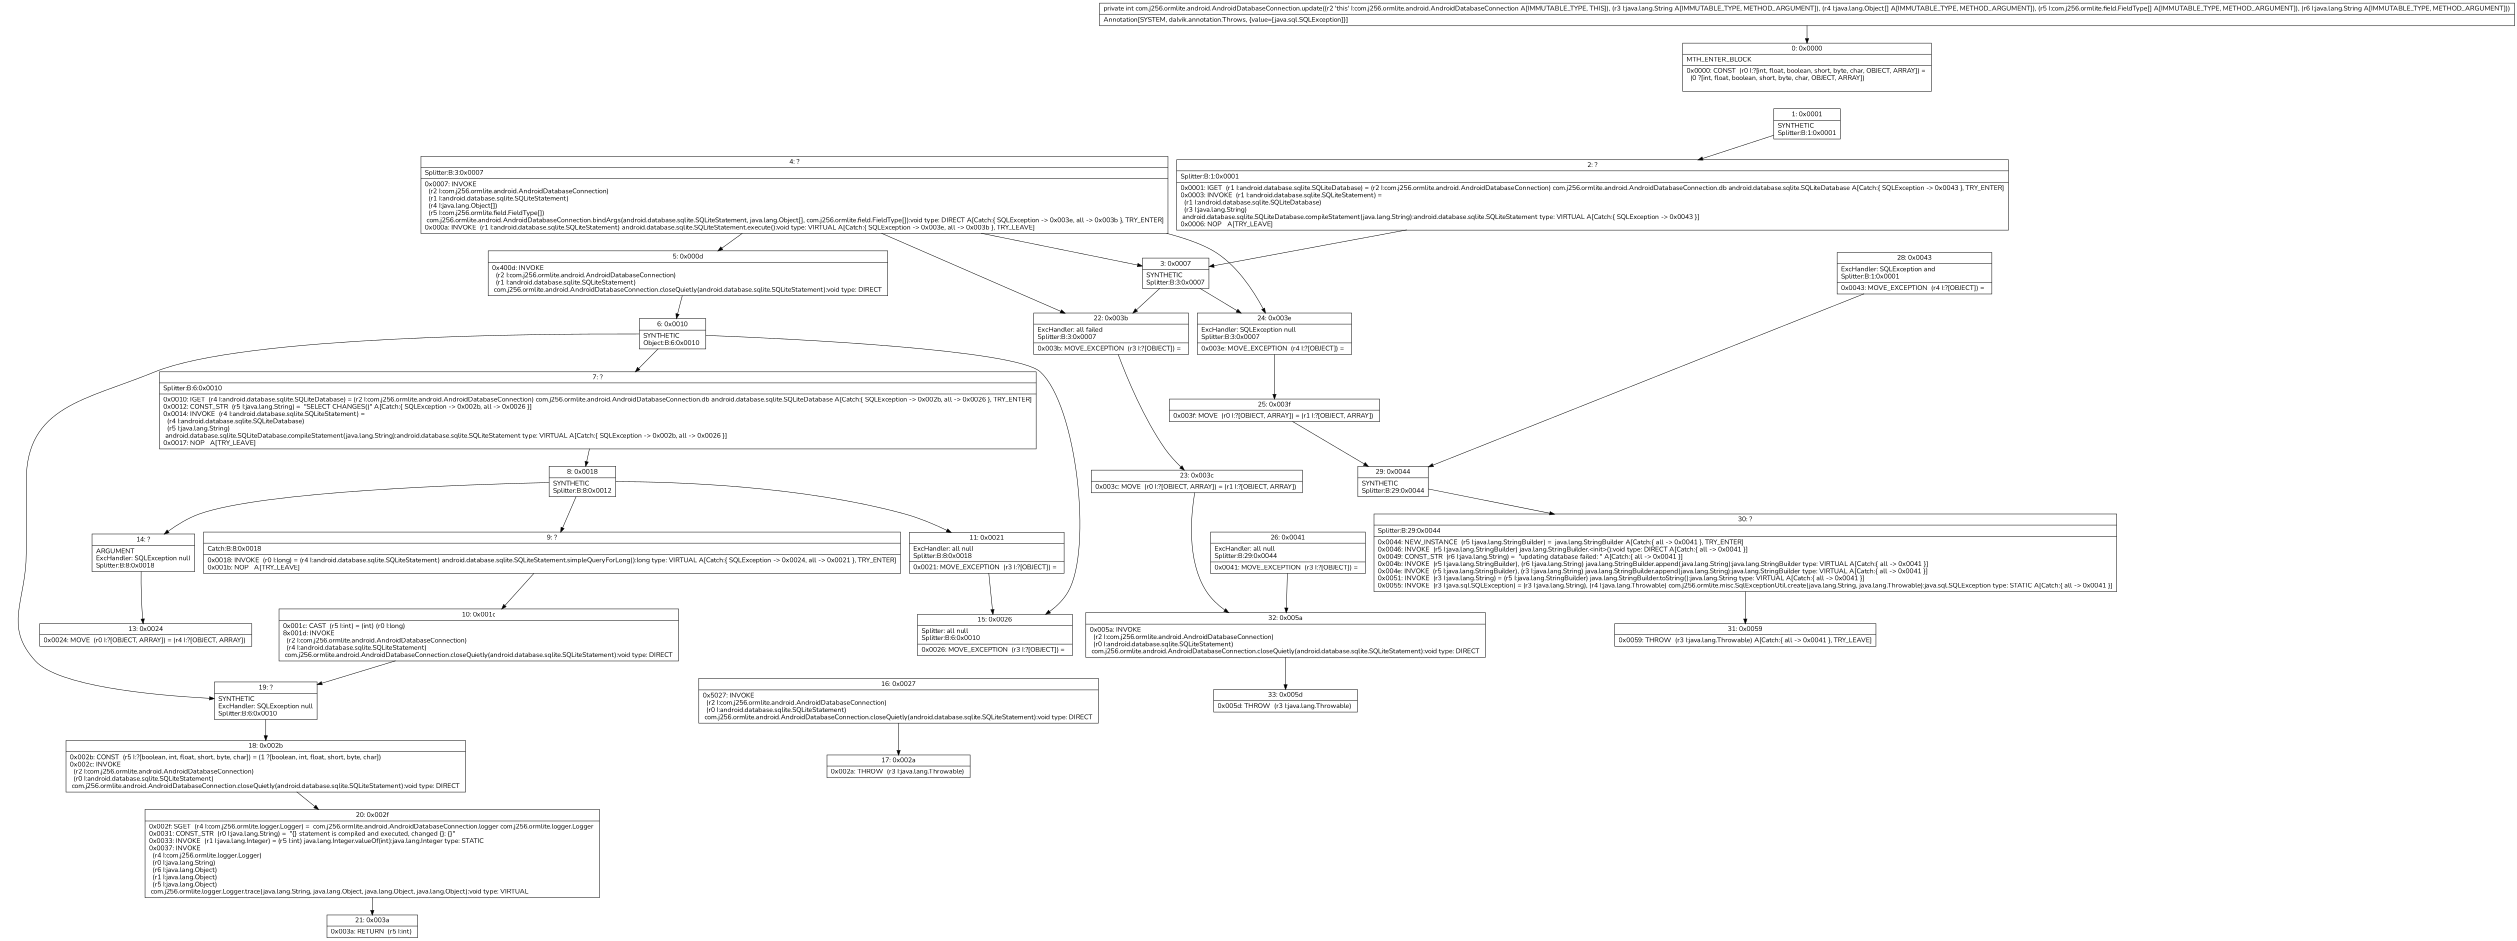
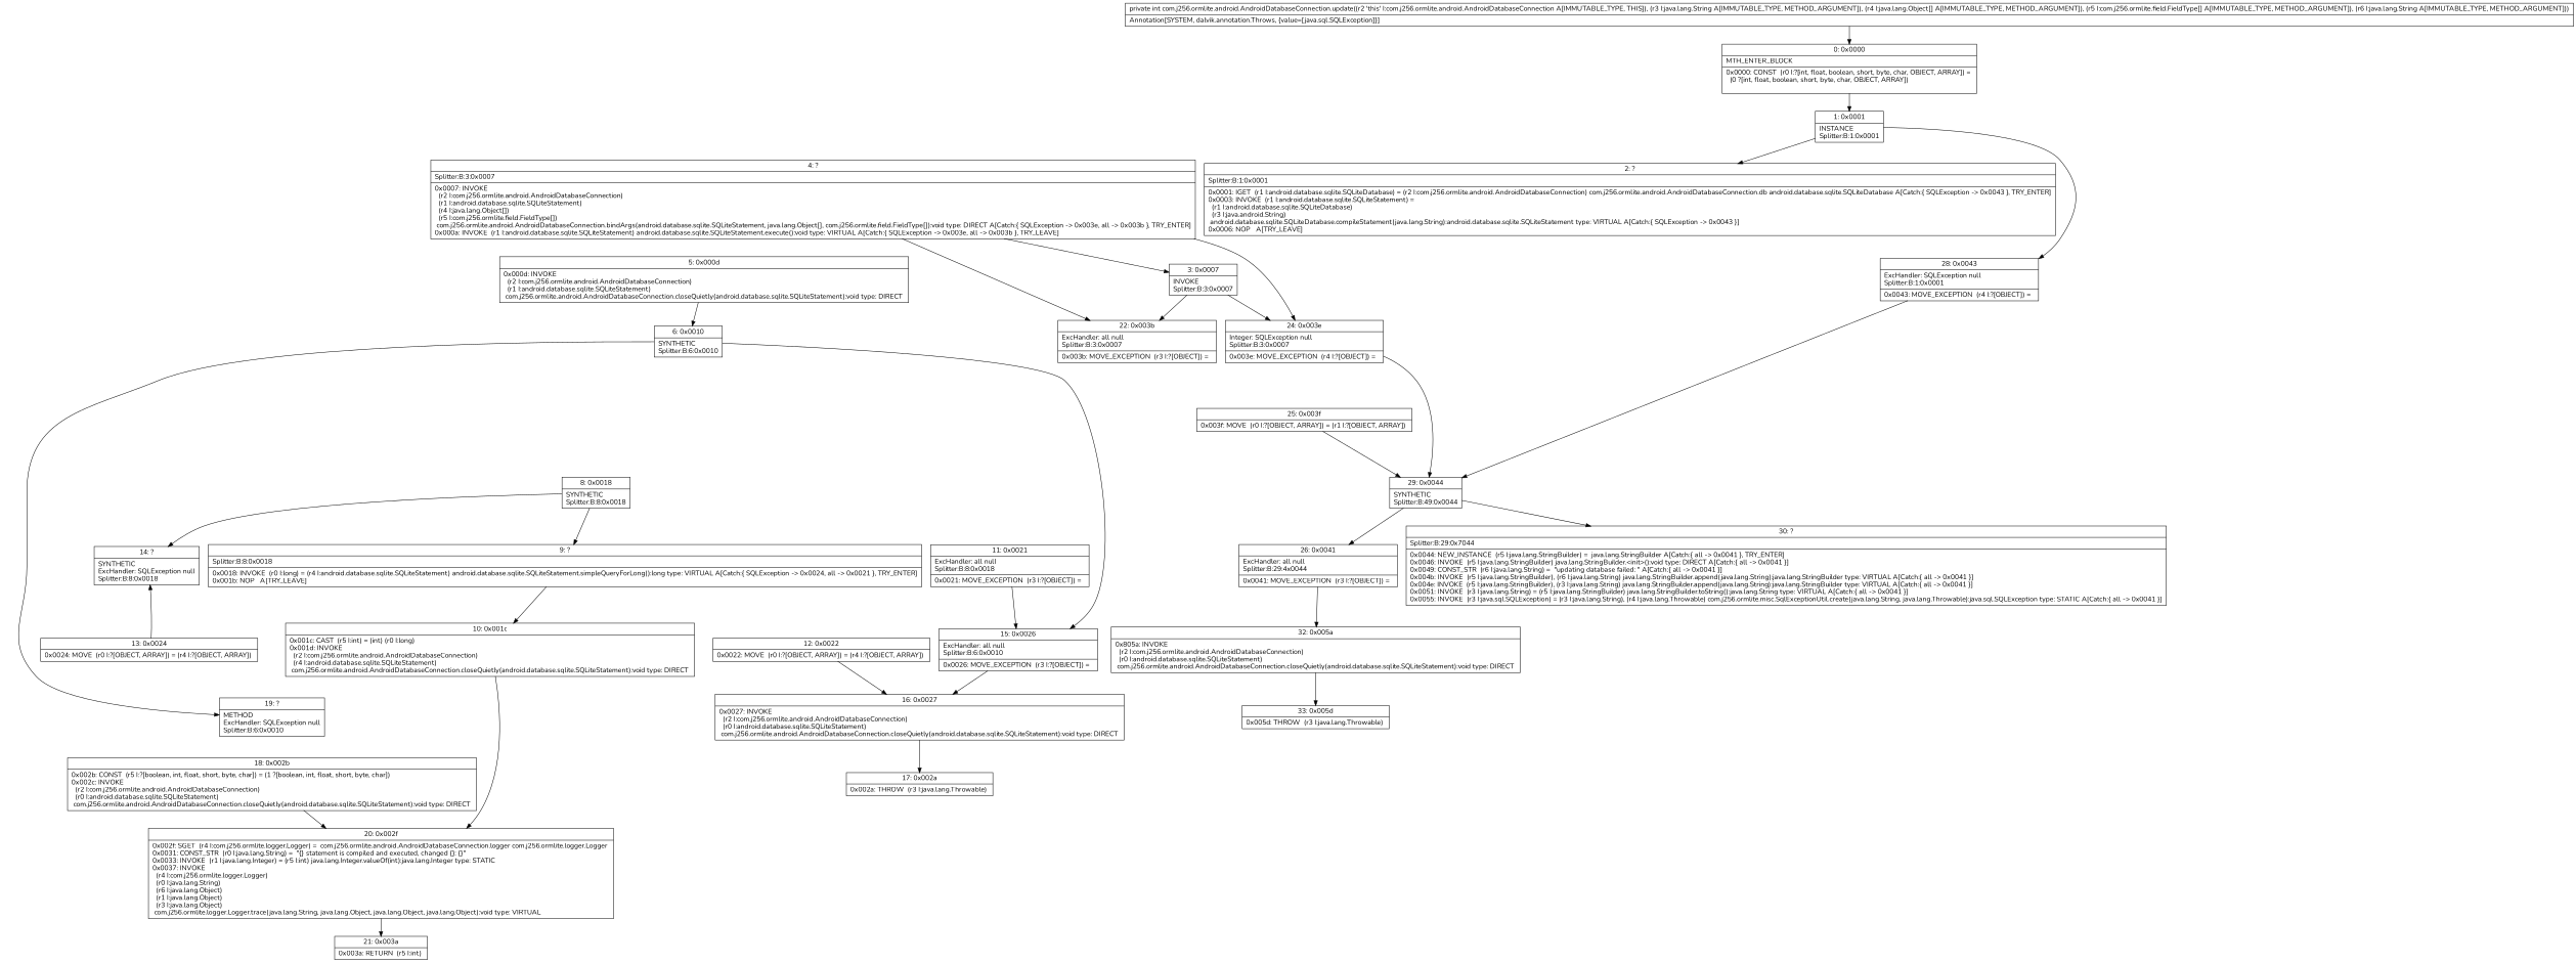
  digraph {
    fontname=Nunito
    node [fontname=Nunito shape=record]
    edge [fontname=Nunito]
    n1 [label="{0\:\ 0x0000|MTH_ENTER_BLOCK\l|0x0000: CONST  (r0 I:?[int, float, boolean, short, byte, char, OBJECT, ARRAY]) = \l  (0 ?[int, float, boolean, short, byte, char, OBJECT, ARRAY])\l \l}"]
-   n2 [label="{1\:\ 0x0001|SYNTHETIC\lSplitter:B:1:0x0001\l}"]
-   n3 [label="{2\:\ ?|Splitter:B:1:0x0001\l|0x0001: IGET  (r1 I:android.database.sqlite.SQLiteDatabase) = (r2 I:com.j256.ormlite.android.AndroidDatabaseConnection) com.j256.ormlite.android.AndroidDatabaseConnection.db android.database.sqlite.SQLiteDatabase A[Catch:\{ SQLException \-\> 0x0043 \}, TRY_ENTER]\l0x0003: INVOKE  (r1 I:android.database.sqlite.SQLiteStatement) = \l  (r1 I:android.database.sqlite.SQLiteDatabase)\l  (r3 I:java.lang.String)\l android.database.sqlite.SQLiteDatabase.compileStatement(java.lang.String):android.database.sqlite.SQLiteStatement type: VIRTUAL A[Catch:\{ SQLException \-\> 0x0043 \}]\l0x0006: NOP   A[TRY_LEAVE]\l}"]
-   n4 [label="{28\:\ 0x0043|ExcHandler: SQLException and\lSplitter:B:1:0x0001\l|0x0043: MOVE_EXCEPTION  (r4 I:?[OBJECT]) =  \l}"]
-   n5 [label="{3\:\ 0x0007|SYNTHETIC\lSplitter:B:3:0x0007\l}"]
-   n6 [label="{29\:\ 0x0044|SYNTHETIC\lSplitter:B:29:0x0044\l}"]
-   n7 [label="{22\:\ 0x003b|ExcHandler: all failed\lSplitter:B:3:0x0007\l|0x003b: MOVE_EXCEPTION  (r3 I:?[OBJECT]) =  \l}"]
-   n8 [label="{24\:\ 0x003e|ExcHandler: SQLException null\lSplitter:B:3:0x0007\l|0x003e: MOVE_EXCEPTION  (r4 I:?[OBJECT]) =  \l}"]
+   n2 [label="{1\:\ 0x0001|INSTANCE\lSplitter:B:1:0x0001\l}"]
+   n3 [label="{2\:\ ?|Splitter:B:1:0x0001\l|0x0001: IGET  (r1 I:android.database.sqlite.SQLiteDatabase) = (r2 I:com.j256.ormlite.android.AndroidDatabaseConnection) com.j256.ormlite.android.AndroidDatabaseConnection.db android.database.sqlite.SQLiteDatabase A[Catch:\{ SQLException \-\> 0x0043 \}, TRY_ENTER]\l0x0003: INVOKE  (r1 I:android.database.sqlite.SQLiteStatement) = \l  (r1 I:android.database.sqlite.SQLiteDatabase)\l  (r3 I:java.android.String)\l android.database.sqlite.SQLiteDatabase.compileStatement(java.lang.String):android.database.sqlite.SQLiteStatement type: VIRTUAL A[Catch:\{ SQLException \-\> 0x0043 \}]\l0x0006: NOP   A[TRY_LEAVE]\l}"]
+   n4 [label="{28\:\ 0x0043|ExcHandler: SQLException null\lSplitter:B:1:0x0001\l|0x0043: MOVE_EXCEPTION  (r4 I:?[OBJECT]) =  \l}"]
+   n5 [label="{3\:\ 0x0007|INVOKE\lSplitter:B:3:0x0007\l}"]
+   n6 [label="{29\:\ 0x0044|SYNTHETIC\lSplitter:B:49:0x0044\l}"]
+   n7 [label="{22\:\ 0x003b|ExcHandler: all null\lSplitter:B:3:0x0007\l|0x003b: MOVE_EXCEPTION  (r3 I:?[OBJECT]) =  \l}"]
+   n8 [label="{24\:\ 0x003e|Integer: SQLException null\lSplitter:B:3:0x0007\l|0x003e: MOVE_EXCEPTION  (r4 I:?[OBJECT]) =  \l}"]
    n9 [label="{4\:\ ?|Splitter:B:3:0x0007\l|0x0007: INVOKE  \l  (r2 I:com.j256.ormlite.android.AndroidDatabaseConnection)\l  (r1 I:android.database.sqlite.SQLiteStatement)\l  (r4 I:java.lang.Object[])\l  (r5 I:com.j256.ormlite.field.FieldType[])\l com.j256.ormlite.android.AndroidDatabaseConnection.bindArgs(android.database.sqlite.SQLiteStatement, java.lang.Object[], com.j256.ormlite.field.FieldType[]):void type: DIRECT A[Catch:\{ SQLException \-\> 0x003e, all \-\> 0x003b \}, TRY_ENTER]\l0x000a: INVOKE  (r1 I:android.database.sqlite.SQLiteStatement) android.database.sqlite.SQLiteStatement.execute():void type: VIRTUAL A[Catch:\{ SQLException \-\> 0x003e, all \-\> 0x003b \}, TRY_LEAVE]\l}"]
-   n10 [label="{5\:\ 0x000d|0x400d: INVOKE  \l  (r2 I:com.j256.ormlite.android.AndroidDatabaseConnection)\l  (r1 I:android.database.sqlite.SQLiteStatement)\l com.j256.ormlite.android.AndroidDatabaseConnection.closeQuietly(android.database.sqlite.SQLiteStatement):void type: DIRECT \l}"]
-   n11 [label="{23\:\ 0x003c|0x003c: MOVE  (r0 I:?[OBJECT, ARRAY]) = (r1 I:?[OBJECT, ARRAY]) \l}"]
+   n10 [label="{5\:\ 0x000d|0x000d: INVOKE  \l  (r2 I:com.j256.ormlite.android.AndroidDatabaseConnection)\l  (r1 I:android.database.sqlite.SQLiteStatement)\l com.j256.ormlite.android.AndroidDatabaseConnection.closeQuietly(android.database.sqlite.SQLiteStatement):void type: DIRECT \l}"]
    n12 [label="{25\:\ 0x003f|0x003f: MOVE  (r0 I:?[OBJECT, ARRAY]) = (r1 I:?[OBJECT, ARRAY]) \l}"]
-   n13 [label="{6\:\ 0x0010|SYNTHETIC\lObject:B:6:0x0010\l}"]
-   n14 [label="{7\:\ ?|Splitter:B:6:0x0010\l|0x0010: IGET  (r4 I:android.database.sqlite.SQLiteDatabase) = (r2 I:com.j256.ormlite.android.AndroidDatabaseConnection) com.j256.ormlite.android.AndroidDatabaseConnection.db android.database.sqlite.SQLiteDatabase A[Catch:\{ SQLException \-\> 0x002b, all \-\> 0x0026 \}, TRY_ENTER]\l0x0012: CONST_STR  (r5 I:java.lang.String) =  \"SELECT CHANGES()\" A[Catch:\{ SQLException \-\> 0x002b, all \-\> 0x0026 \}]\l0x0014: INVOKE  (r4 I:android.database.sqlite.SQLiteStatement) = \l  (r4 I:android.database.sqlite.SQLiteDatabase)\l  (r5 I:java.lang.String)\l android.database.sqlite.SQLiteDatabase.compileStatement(java.lang.String):android.database.sqlite.SQLiteStatement type: VIRTUAL A[Catch:\{ SQLException \-\> 0x002b, all \-\> 0x0026 \}]\l0x0017: NOP   A[TRY_LEAVE]\l}"]
-   n15 [label="{15\:\ 0x0026|Splitter: all null\lSplitter:B:6:0x0010\l|0x0026: MOVE_EXCEPTION  (r3 I:?[OBJECT]) =  \l}"]
-   n16 [label="{19\:\ ?|SYNTHETIC\lExcHandler: SQLException null\lSplitter:B:6:0x0010\l}"]
-   n17 [label="{8\:\ 0x0018|SYNTHETIC\lSplitter:B:8:0x0012\l}"]
-   n18 [label="{16\:\ 0x0027|0x5027: INVOKE  \l  (r2 I:com.j256.ormlite.android.AndroidDatabaseConnection)\l  (r0 I:android.database.sqlite.SQLiteStatement)\l com.j256.ormlite.android.AndroidDatabaseConnection.closeQuietly(android.database.sqlite.SQLiteStatement):void type: DIRECT \l}"]
+   n13 [label="{6\:\ 0x0010|SYNTHETIC\lSplitter:B:6:0x0010\l}"]
+   n15 [label="{15\:\ 0x0026|ExcHandler: all null\lSplitter:B:6:0x0010\l|0x0026: MOVE_EXCEPTION  (r3 I:?[OBJECT]) =  \l}"]
+   n16 [label="{19\:\ ?|METHOD\lExcHandler: SQLException null\lSplitter:B:6:0x0010\l}"]
+   n17 [label="{8\:\ 0x0018|SYNTHETIC\lSplitter:B:8:0x0018\l}"]
+   n18 [label="{16\:\ 0x0027|0x0027: INVOKE  \l  (r2 I:com.j256.ormlite.android.AndroidDatabaseConnection)\l  (r0 I:android.database.sqlite.SQLiteStatement)\l com.j256.ormlite.android.AndroidDatabaseConnection.closeQuietly(android.database.sqlite.SQLiteStatement):void type: DIRECT \l}"]
    n19 [label="{18\:\ 0x002b|0x002b: CONST  (r5 I:?[boolean, int, float, short, byte, char]) = (1 ?[boolean, int, float, short, byte, char]) \l0x002c: INVOKE  \l  (r2 I:com.j256.ormlite.android.AndroidDatabaseConnection)\l  (r0 I:android.database.sqlite.SQLiteStatement)\l com.j256.ormlite.android.AndroidDatabaseConnection.closeQuietly(android.database.sqlite.SQLiteStatement):void type: DIRECT \l}"]
-   n20 [label="{9\:\ ?|Catch:B:8:0x0018\l|0x0018: INVOKE  (r0 I:long) = (r4 I:android.database.sqlite.SQLiteStatement) android.database.sqlite.SQLiteStatement.simpleQueryForLong():long type: VIRTUAL A[Catch:\{ SQLException \-\> 0x0024, all \-\> 0x0021 \}, TRY_ENTER]\l0x001b: NOP   A[TRY_LEAVE]\l}"]
+   n20 [label="{9\:\ ?|Splitter:B:8:0x0018\l|0x0018: INVOKE  (r0 I:long) = (r4 I:android.database.sqlite.SQLiteStatement) android.database.sqlite.SQLiteStatement.simpleQueryForLong():long type: VIRTUAL A[Catch:\{ SQLException \-\> 0x0024, all \-\> 0x0021 \}, TRY_ENTER]\l0x001b: NOP   A[TRY_LEAVE]\l}"]
    n21 [label="{11\:\ 0x0021|ExcHandler: all null\lSplitter:B:8:0x0018\l|0x0021: MOVE_EXCEPTION  (r3 I:?[OBJECT]) =  \l}"]
-   n22 [label="{14\:\ ?|ARGUMENT\lExcHandler: SQLException null\lSplitter:B:8:0x0018\l}"]
-   n23 [label="{10\:\ 0x001c|0x001c: CAST  (r5 I:int) = (int) (r0 I:long) \l8x001d: INVOKE  \l  (r2 I:com.j256.ormlite.android.AndroidDatabaseConnection)\l  (r4 I:android.database.sqlite.SQLiteStatement)\l com.j256.ormlite.android.AndroidDatabaseConnection.closeQuietly(android.database.sqlite.SQLiteStatement):void type: DIRECT \l}"]
+   n22 [label="{14\:\ ?|SYNTHETIC\lExcHandler: SQLException null\lSplitter:B:8:0x0018\l}"]
+   n23 [label="{10\:\ 0x001c|0x001c: CAST  (r5 I:int) = (int) (r0 I:long) \l0x001d: INVOKE  \l  (r2 I:com.j256.ormlite.android.AndroidDatabaseConnection)\l  (r4 I:android.database.sqlite.SQLiteStatement)\l com.j256.ormlite.android.AndroidDatabaseConnection.closeQuietly(android.database.sqlite.SQLiteStatement):void type: DIRECT \l}"]
    n24 [label="{13\:\ 0x0024|0x0024: MOVE  (r0 I:?[OBJECT, ARRAY]) = (r4 I:?[OBJECT, ARRAY]) \l}"]
-   n25 [label="{20\:\ 0x002f|0x002f: SGET  (r4 I:com.j256.ormlite.logger.Logger) =  com.j256.ormlite.android.AndroidDatabaseConnection.logger com.j256.ormlite.logger.Logger \l0x0031: CONST_STR  (r0 I:java.lang.String) =  \"\{\} statement is compiled and executed, changed \{\}: \{\}\" \l0x0033: INVOKE  (r1 I:java.lang.Integer) = (r5 I:int) java.lang.Integer.valueOf(int):java.lang.Integer type: STATIC \l0x0037: INVOKE  \l  (r4 I:com.j256.ormlite.logger.Logger)\l  (r0 I:java.lang.String)\l  (r6 I:java.lang.Object)\l  (r1 I:java.lang.Object)\l  (r5 I:java.lang.Object)\l com.j256.ormlite.logger.Logger.trace(java.lang.String, java.lang.Object, java.lang.Object, java.lang.Object):void type: VIRTUAL \l}"]
+   n25 [label="{20\:\ 0x002f|0x002f: SGET  (r4 I:com.j256.ormlite.logger.Logger) =  com.j256.ormlite.android.AndroidDatabaseConnection.logger com.j256.ormlite.logger.Logger \l0x0031: CONST_STR  (r0 I:java.lang.String) =  \"\{\} statement is compiled and executed, changed \{\}: \{\}\" \l0x0033: INVOKE  (r1 I:java.lang.Integer) = (r5 I:int) java.lang.Integer.valueOf(int):java.lang.Integer type: STATIC \l0x0037: INVOKE  \l  (r4 I:com.j256.ormlite.logger.Logger)\l  (r0 I:java.lang.String)\l  (r6 I:java.lang.Object)\l  (r1 I:java.lang.Object)\l  (r3 I:java.lang.Object)\l com.j256.ormlite.logger.Logger.trace(java.lang.String, java.lang.Object, java.lang.Object, java.lang.Object):void type: VIRTUAL \l}"]
    n26 [label="{21\:\ 0x003a|0x003a: RETURN  (r5 I:int) \l}"]
+   n27 [label="{12\:\ 0x0022|0x0022: MOVE  (r0 I:?[OBJECT, ARRAY]) = (r4 I:?[OBJECT, ARRAY]) \l}"]
    n28 [label="{17\:\ 0x002a|0x002a: THROW  (r3 I:java.lang.Throwable) \l}"]
-   n29 [label="{32\:\ 0x005a|0x005a: INVOKE  \l  (r2 I:com.j256.ormlite.android.AndroidDatabaseConnection)\l  (r0 I:android.database.sqlite.SQLiteStatement)\l com.j256.ormlite.android.AndroidDatabaseConnection.closeQuietly(android.database.sqlite.SQLiteStatement):void type: DIRECT \l}"]
+   n29 [label="{32\:\ 0x005a|0x805a: INVOKE  \l  (r2 I:com.j256.ormlite.android.AndroidDatabaseConnection)\l  (r0 I:android.database.sqlite.SQLiteStatement)\l com.j256.ormlite.android.AndroidDatabaseConnection.closeQuietly(android.database.sqlite.SQLiteStatement):void type: DIRECT \l}"]
    n30 [label="{33\:\ 0x005d|0x005d: THROW  (r3 I:java.lang.Throwable) \l}"]
-   n31 [label="{26\:\ 0x0041|ExcHandler: all null\lSplitter:B:29:0x0044\l|0x0041: MOVE_EXCEPTION  (r3 I:?[OBJECT]) =  \l}"]
-   n32 [label="{30\:\ ?|Splitter:B:29:0x0044\l|0x0044: NEW_INSTANCE  (r5 I:java.lang.StringBuilder) =  java.lang.StringBuilder A[Catch:\{ all \-\> 0x0041 \}, TRY_ENTER]\l0x0046: INVOKE  (r5 I:java.lang.StringBuilder) java.lang.StringBuilder.\<init\>():void type: DIRECT A[Catch:\{ all \-\> 0x0041 \}]\l0x0049: CONST_STR  (r6 I:java.lang.String) =  \"updating database failed: \" A[Catch:\{ all \-\> 0x0041 \}]\l0x004b: INVOKE  (r5 I:java.lang.StringBuilder), (r6 I:java.lang.String) java.lang.StringBuilder.append(java.lang.String):java.lang.StringBuilder type: VIRTUAL A[Catch:\{ all \-\> 0x0041 \}]\l0x004e: INVOKE  (r5 I:java.lang.StringBuilder), (r3 I:java.lang.String) java.lang.StringBuilder.append(java.lang.String):java.lang.StringBuilder type: VIRTUAL A[Catch:\{ all \-\> 0x0041 \}]\l0x0051: INVOKE  (r3 I:java.lang.String) = (r5 I:java.lang.StringBuilder) java.lang.StringBuilder.toString():java.lang.String type: VIRTUAL A[Catch:\{ all \-\> 0x0041 \}]\l0x0055: INVOKE  (r3 I:java.sql.SQLException) = (r3 I:java.lang.String), (r4 I:java.lang.Throwable) com.j256.ormlite.misc.SqlExceptionUtil.create(java.lang.String, java.lang.Throwable):java.sql.SQLException type: STATIC A[Catch:\{ all \-\> 0x0041 \}]\l}"]
-   n33 [label="{31\:\ 0x0059|0x0059: THROW  (r3 I:java.lang.Throwable) A[Catch:\{ all \-\> 0x0041 \}, TRY_LEAVE]\l}"]
+   n31 [label="{26\:\ 0x0041|ExcHandler: all null\lSplitter:B:29:4x0044\l|0x0041: MOVE_EXCEPTION  (r3 I:?[OBJECT]) =  \l}"]
+   n32 [label="{30\:\ ?|Splitter:B:29:0x7044\l|0x0044: NEW_INSTANCE  (r5 I:java.lang.StringBuilder) =  java.lang.StringBuilder A[Catch:\{ all \-\> 0x0041 \}, TRY_ENTER]\l0x0046: INVOKE  (r5 I:java.lang.StringBuilder) java.lang.StringBuilder.\<init\>():void type: DIRECT A[Catch:\{ all \-\> 0x0041 \}]\l0x0049: CONST_STR  (r6 I:java.lang.String) =  \"updating database failed: \" A[Catch:\{ all \-\> 0x0041 \}]\l0x004b: INVOKE  (r5 I:java.lang.StringBuilder), (r6 I:java.lang.String) java.lang.StringBuilder.append(java.lang.String):java.lang.StringBuilder type: VIRTUAL A[Catch:\{ all \-\> 0x0041 \}]\l0x004e: INVOKE  (r5 I:java.lang.StringBuilder), (r3 I:java.lang.String) java.lang.StringBuilder.append(java.lang.String):java.lang.StringBuilder type: VIRTUAL A[Catch:\{ all \-\> 0x0041 \}]\l0x0051: INVOKE  (r3 I:java.lang.String) = (r5 I:java.lang.StringBuilder) java.lang.StringBuilder.toString():java.lang.String type: VIRTUAL A[Catch:\{ all \-\> 0x0041 \}]\l0x0055: INVOKE  (r3 I:java.sql.SQLException) = (r3 I:java.lang.String), (r4 I:java.lang.Throwable) com.j256.ormlite.misc.SqlExceptionUtil.create(java.lang.String, java.lang.Throwable):java.sql.SQLException type: STATIC A[Catch:\{ all \-\> 0x0041 \}]\l}"]
    n34 [label="{private int com.j256.ormlite.android.AndroidDatabaseConnection.update((r2 'this' I:com.j256.ormlite.android.AndroidDatabaseConnection A[IMMUTABLE_TYPE, THIS]), (r3 I:java.lang.String A[IMMUTABLE_TYPE, METHOD_ARGUMENT]), (r4 I:java.lang.Object[] A[IMMUTABLE_TYPE, METHOD_ARGUMENT]), (r5 I:com.j256.ormlite.field.FieldType[] A[IMMUTABLE_TYPE, METHOD_ARGUMENT]), (r6 I:java.lang.String A[IMMUTABLE_TYPE, METHOD_ARGUMENT]))  | Annotation[SYSTEM, dalvik.annotation.Throws, \{value=[java.sql.SQLException]\}]\l}"]
+   n1 -> n2
    n2 -> n3
-   n3 -> n5
+   n2 -> n4
    n4 -> n6
    n5 -> n7
    n5 -> n8
+   n6 -> n31
    n6 -> n32
-   n7 -> n11
-   n8 -> n12
+   n8 -> n6
    n9 -> n5
    n9 -> n7
    n9 -> n8
-   n9 -> n10
    n10 -> n13
-   n11 -> n29
    n12 -> n6
-   n13 -> n14
    n13 -> n15
    n13 -> n16
-   n14 -> n17
-   n16 -> n19
+   n15 -> n18
    n17 -> n20
-   n17 -> n21
    n17 -> n22
    n18 -> n28
    n19 -> n25
    n20 -> n23
    n21 -> n15
-   n22 -> n24
-   n23 -> n16
+   n24 -> n22
+   n23 -> n25
    n25 -> n26
+   n27 -> n18
    n29 -> n30
    n31 -> n29
-   n32 -> n33
    n34 -> n1
  }
